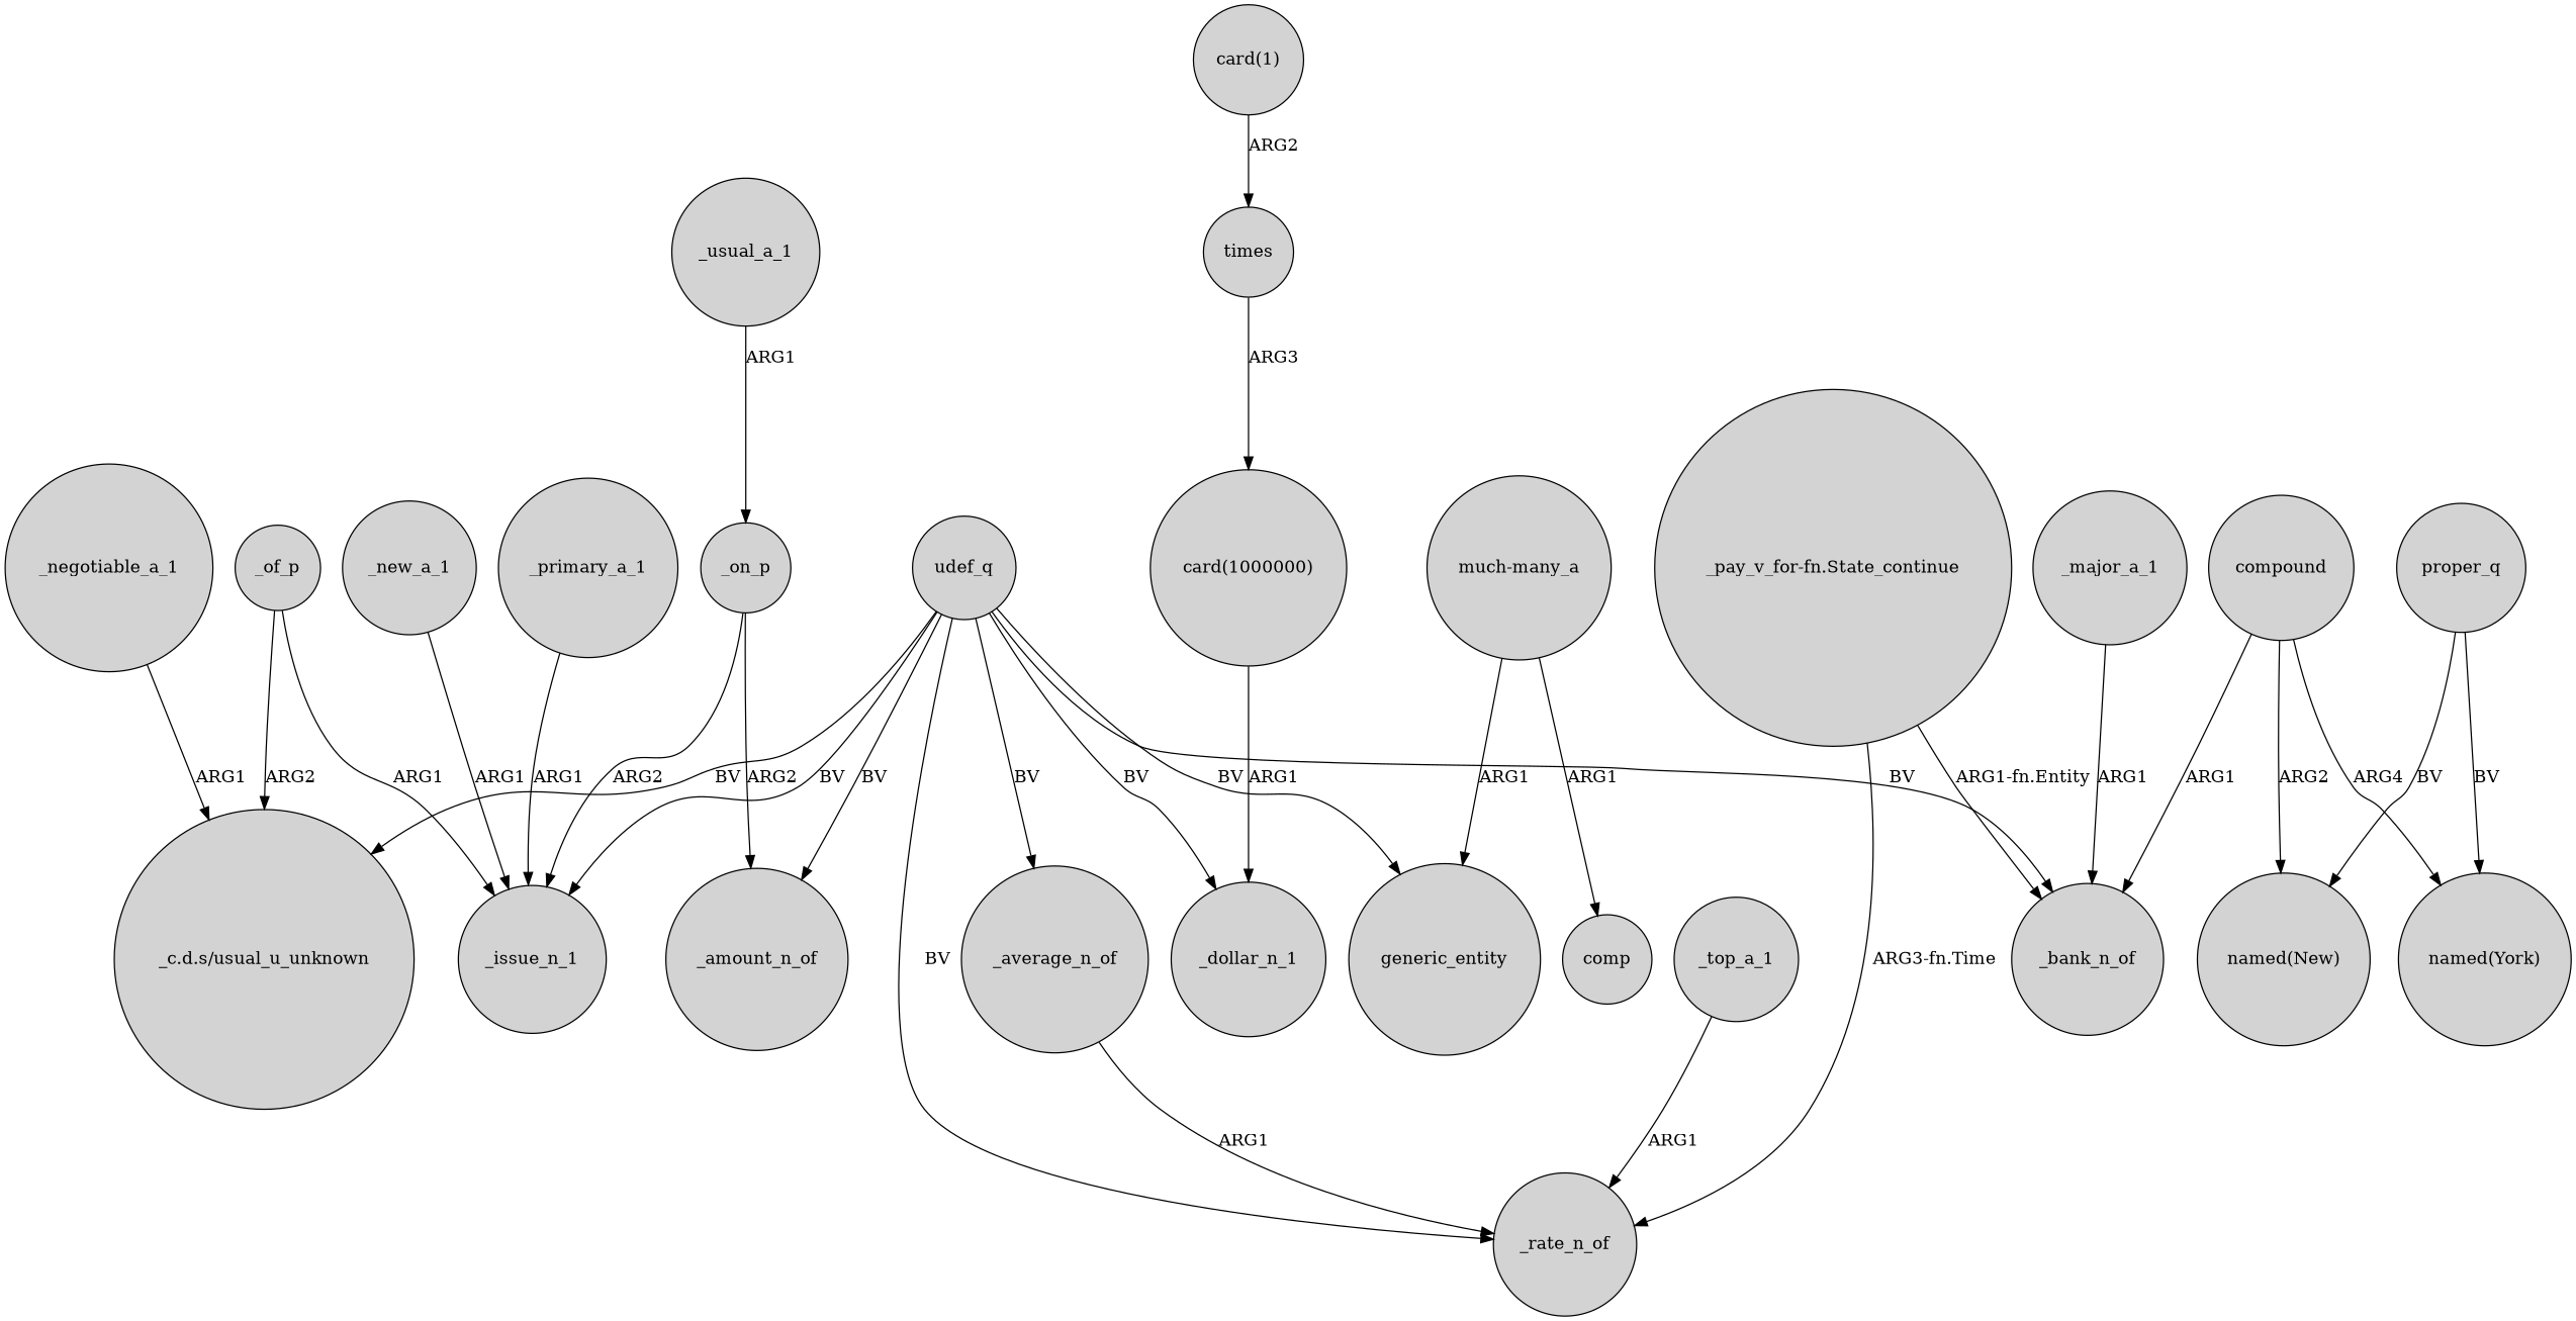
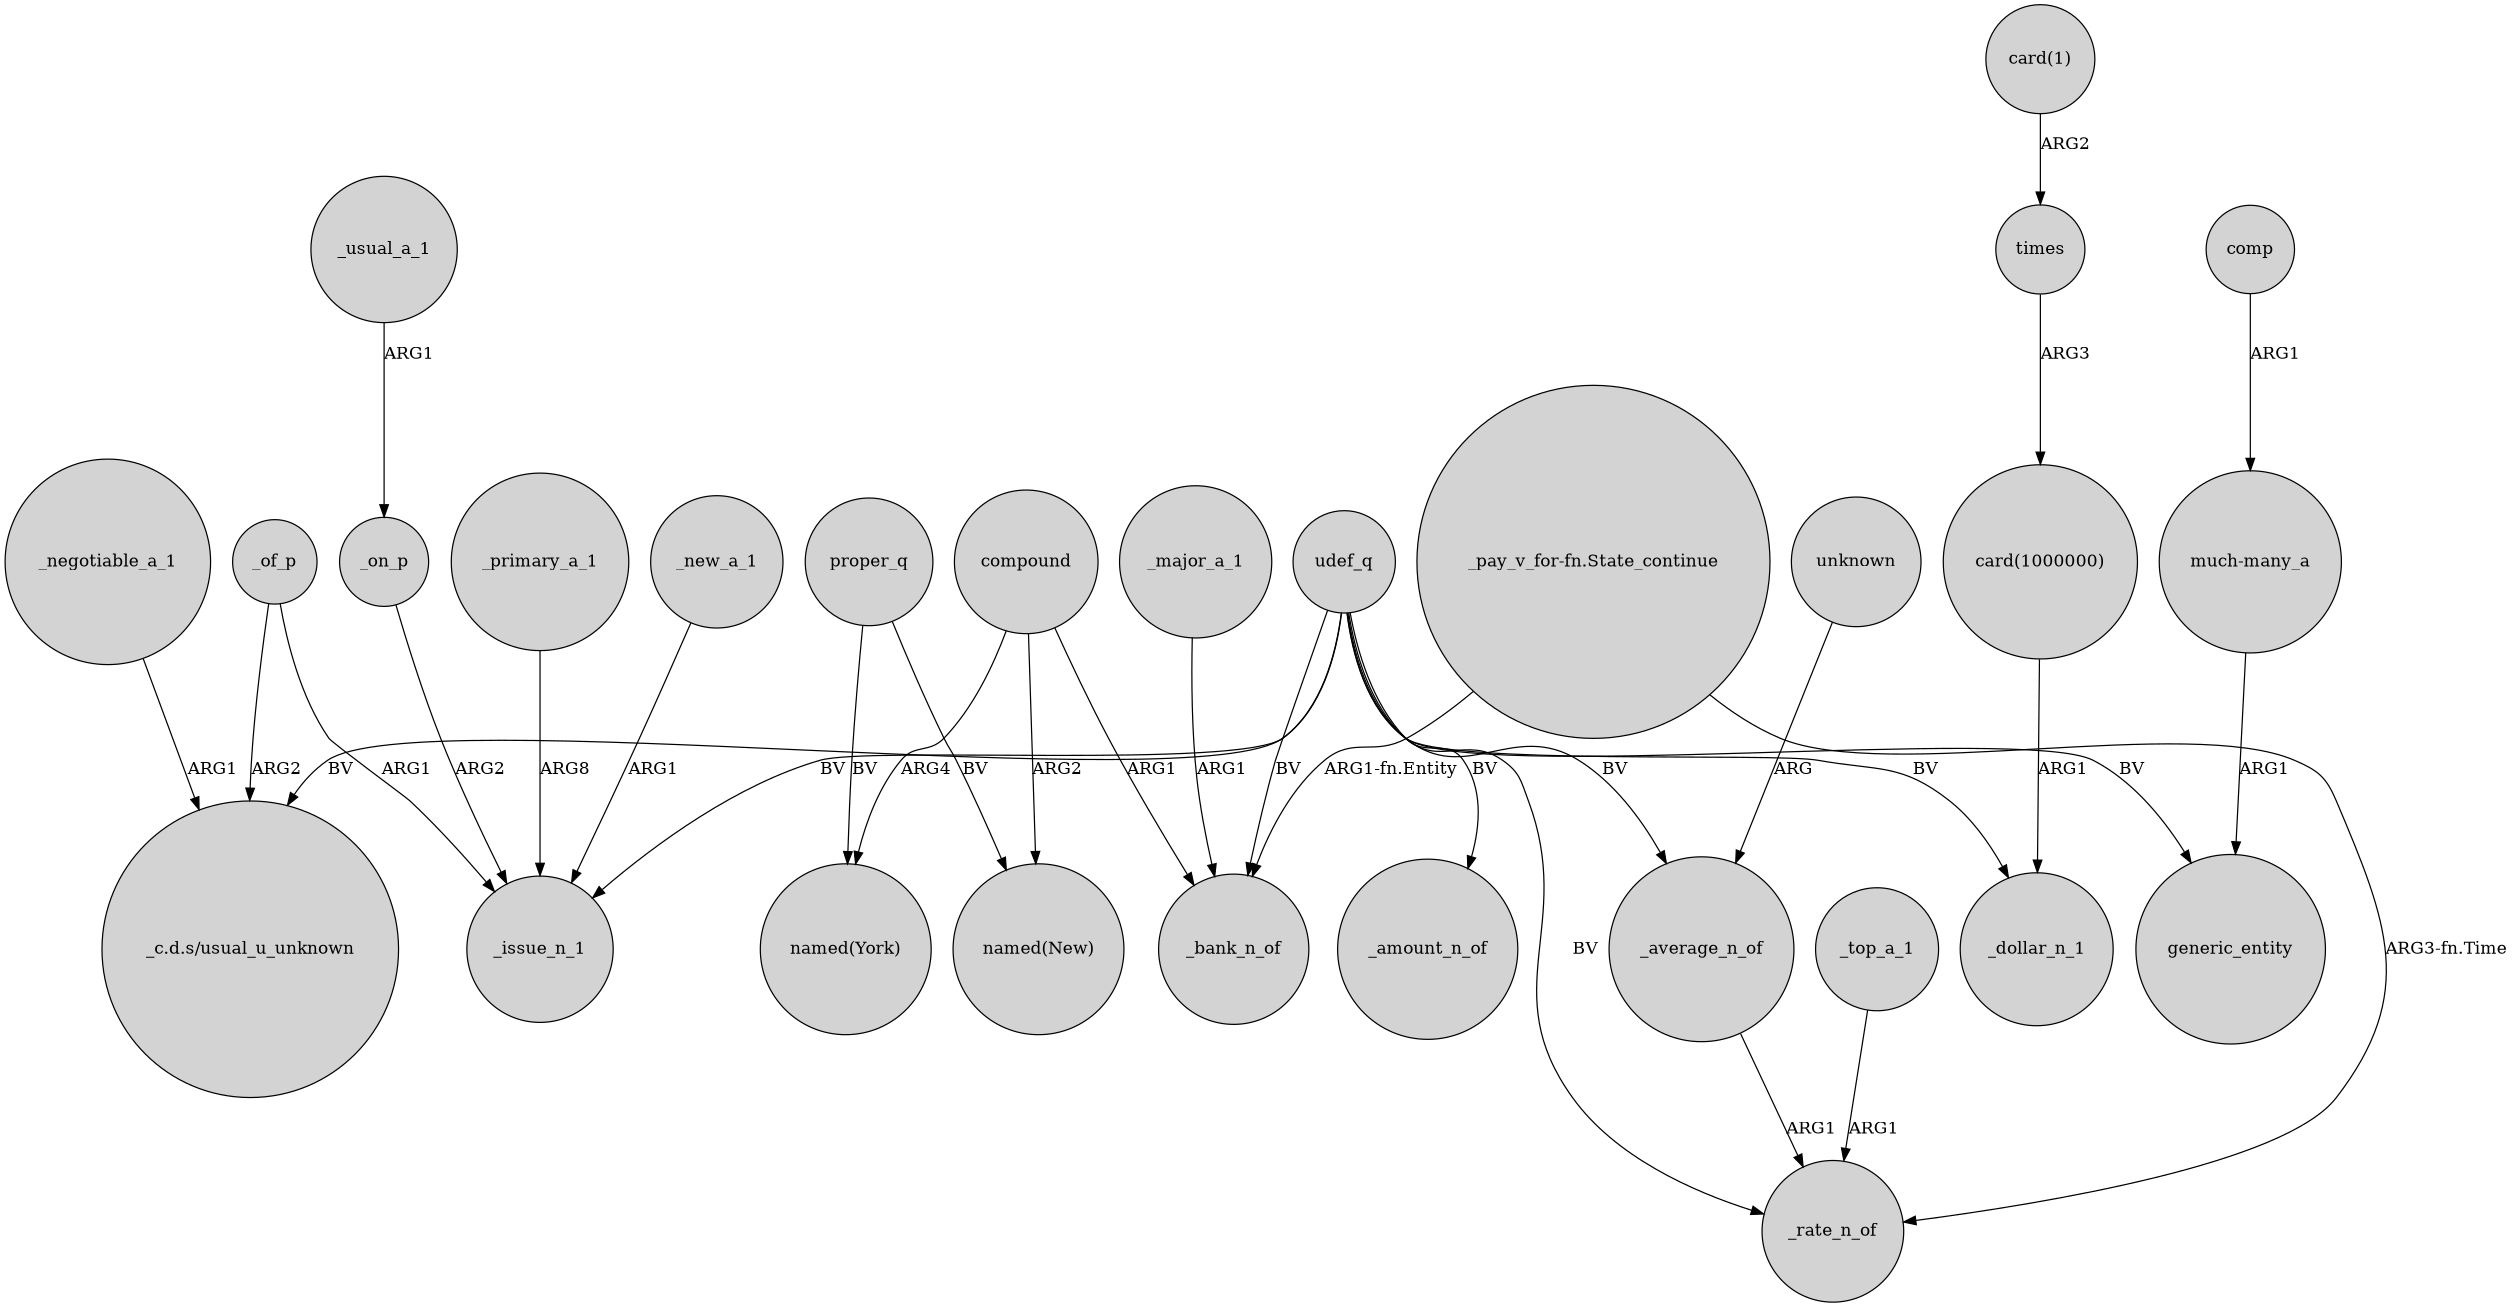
  digraph {
    node [shape=circle style=filled]
    n1 [label="_c.d.s/usual_u_unknown"]
    _of_p
    _issue_n_1
    _negotiable_a_1
    udef_q
    _bank_n_of
    _amount_n_of
    _rate_n_of
    generic_entity
    _average_n_of
    _dollar_n_1
    compound
    "named(New)"
    "named(York)"
    "_pay_v_for-fn.State_continue"
    _new_a_1
    proper_q
    times
    "card(1000000)"
    "card(1)"
    _major_a_1
    _top_a_1
    comp
    "much-many_a"
    _usual_a_1
    _on_p
    _primary_a_1
+   unknown
    _of_p -> n1 [label=ARG2]
    _of_p -> _issue_n_1 [label=ARG1]
    _negotiable_a_1 -> n1 [label=ARG1]
    udef_q -> n1 [label=BV]
    udef_q -> _issue_n_1 [label=BV]
    udef_q -> _bank_n_of [label=BV]
    udef_q -> _amount_n_of [label=BV]
    udef_q -> _rate_n_of [label=BV]
    udef_q -> generic_entity [label=BV]
    udef_q -> _average_n_of [label=BV]
    udef_q -> _dollar_n_1 [label=BV]
    _average_n_of -> _rate_n_of [label=ARG1]
    compound -> _bank_n_of [label=ARG1]
    compound -> "named(New)" [label=ARG2]
    compound -> "named(York)" [label=ARG4]
    "_pay_v_for-fn.State_continue" -> _bank_n_of [label="ARG1-fn.Entity"]
    "_pay_v_for-fn.State_continue" -> _rate_n_of [label="ARG3-fn.Time"]
    _new_a_1 -> _issue_n_1 [label=ARG1]
    proper_q -> "named(New)" [label=BV]
    proper_q -> "named(York)" [label=BV]
    times -> "card(1000000)" [label=ARG3]
    "card(1000000)" -> _dollar_n_1 [label=ARG1]
    "card(1)" -> times [label=ARG2]
    _major_a_1 -> _bank_n_of [label=ARG1]
    _top_a_1 -> _rate_n_of [label=ARG1]
-   "much-many_a" -> comp [label=ARG1]
+   comp -> "much-many_a" [label=ARG1]
    "much-many_a" -> generic_entity [label=ARG1]
    _usual_a_1 -> _on_p [label=ARG1]
    _on_p -> _issue_n_1 [label=ARG2]
-   _on_p -> _amount_n_of [label=ARG2]
-   _primary_a_1 -> _issue_n_1 [label=ARG1]
+   _primary_a_1 -> _issue_n_1 [label=ARG8]
+   unknown -> _average_n_of [label=ARG]
  }
